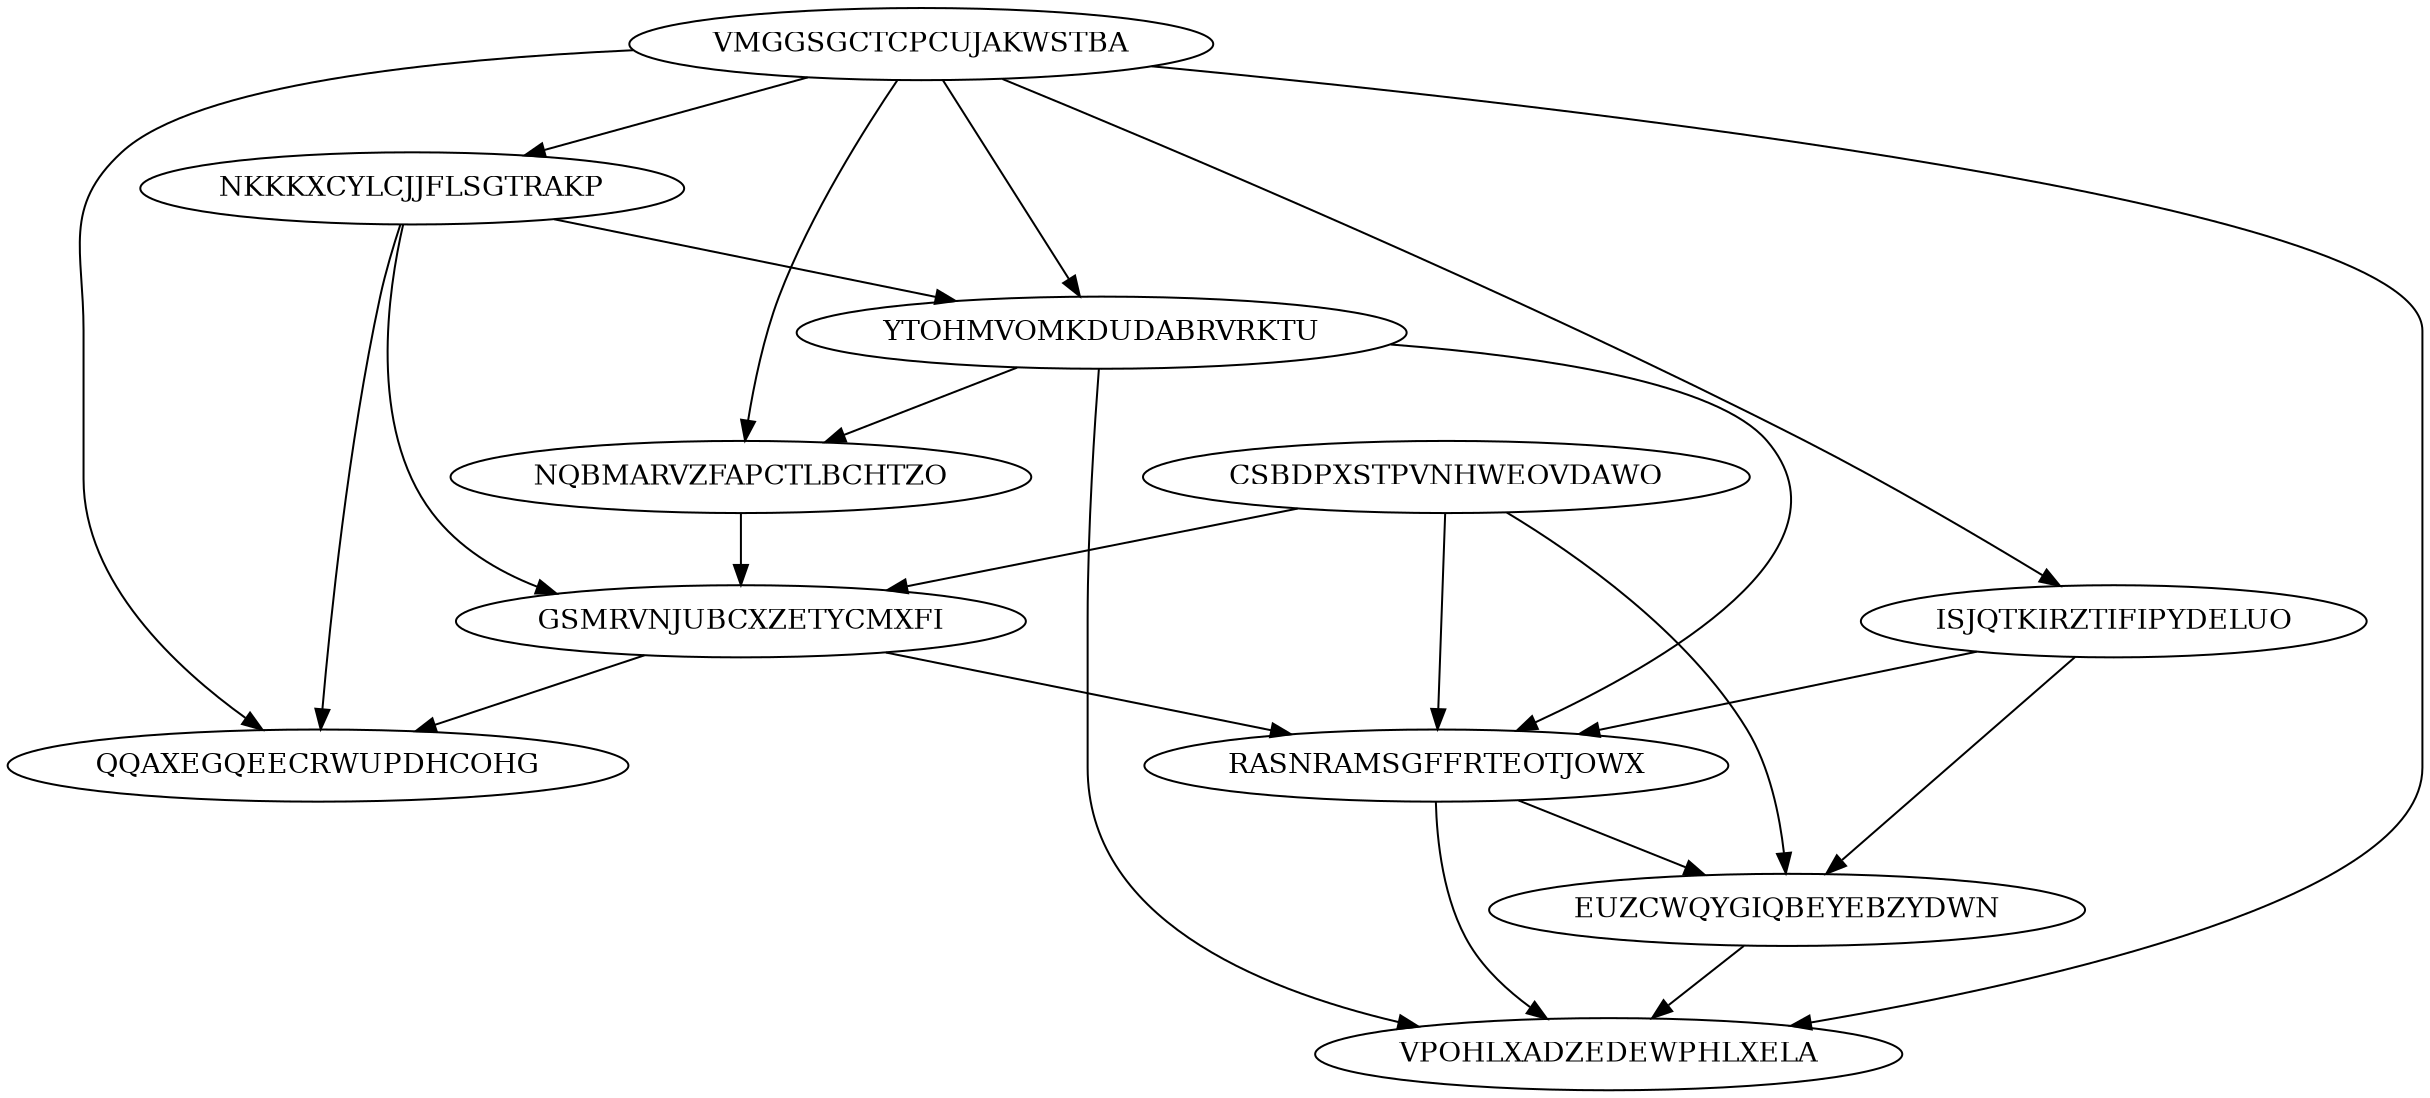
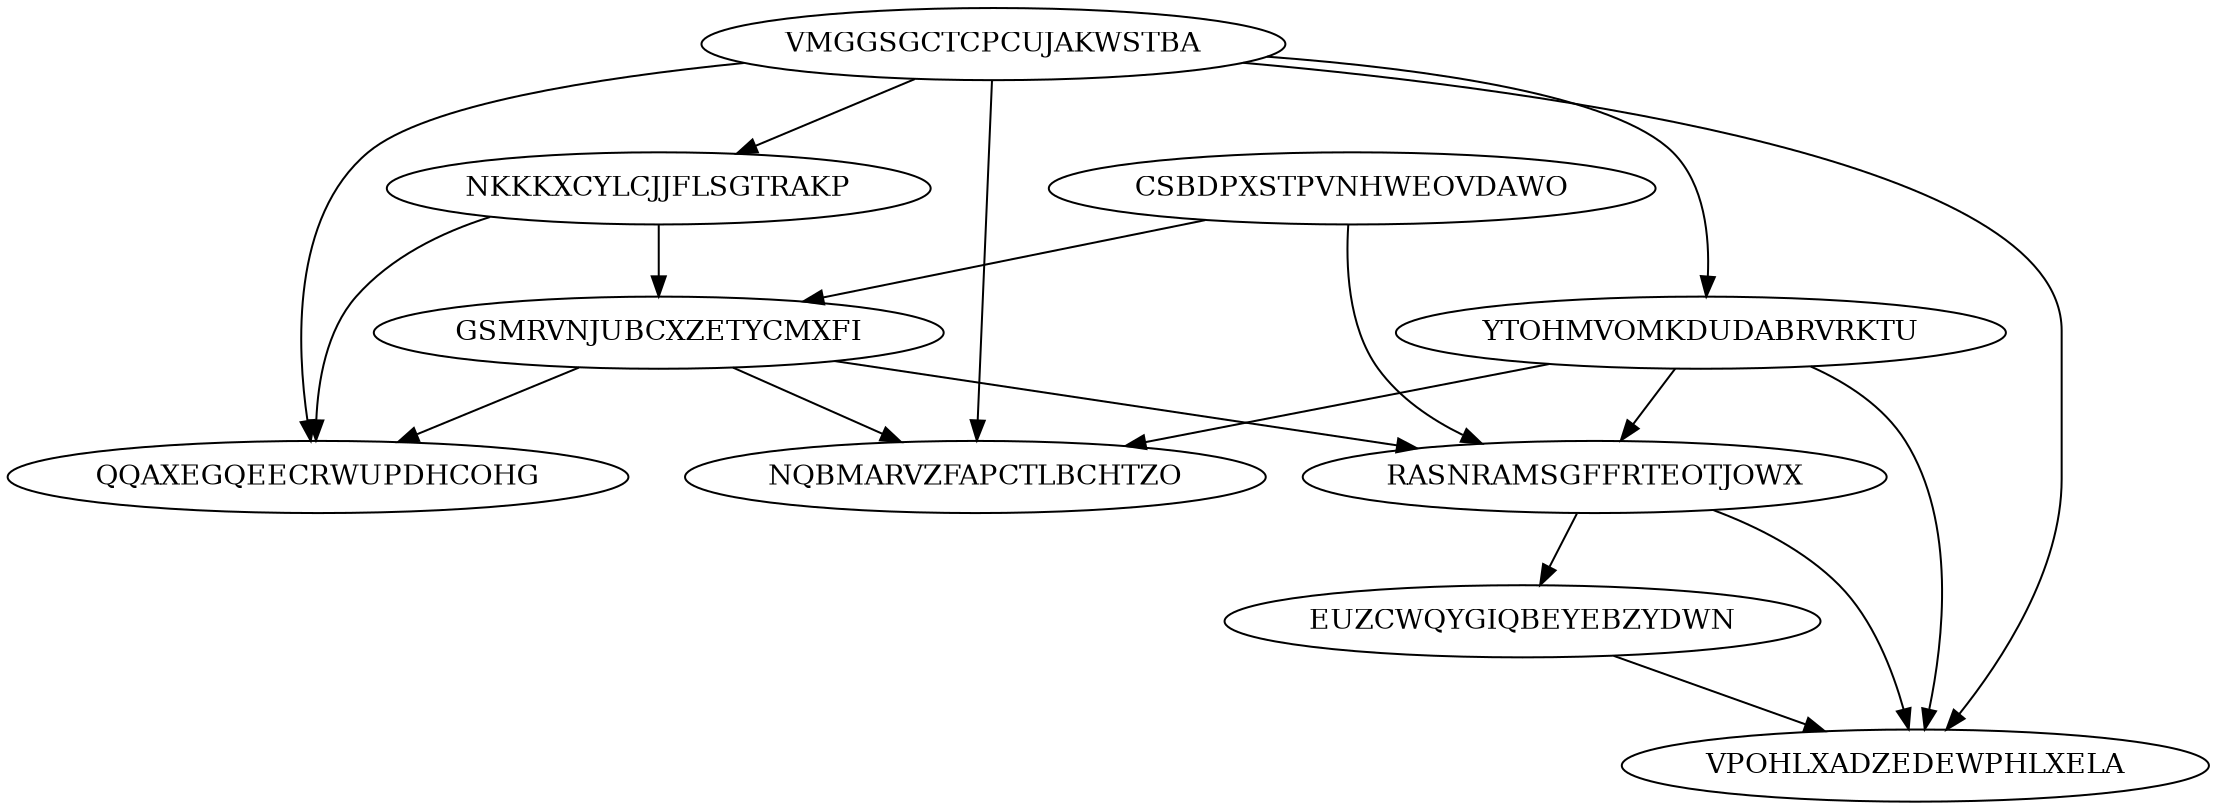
  digraph {
    node [Processor=2 Start=0 Weight=16]
    edge [Weight=20]
    VMGGSGCTCPCUJAKWSTBA [Processor=1]
    NKKKXCYLCJJFLSGTRAKP [Processor=1 Start=16 Weight=18]
-   ISJQTKIRZTIFIPYDELUO [Start=31 Weight=20]
    YTOHMVOMKDUDABRVRKTU [Processor=1 Start=34 Weight=11]
    QQAXEGQEECRWUPDHCOHG [Processor=1 Start=76 Weight=11]
    NQBMARVZFAPCTLBCHTZO [Processor=3 Start=80 Weight=14]
    VPOHLXADZEDEWPHLXELA [Start=94]
    GSMRVNJUBCXZETYCMXFI [Start=51 Weight=14]
    RASNRAMSGFFRTEOTJOWX [Start=65 Weight=13]
    EUZCWQYGIQBEYEBZYDWN [Start=78]
    CSBDPXSTPVNHWEOVDAWO [Weight=11]
    VMGGSGCTCPCUJAKWSTBA -> NKKKXCYLCJJFLSGTRAKP
-   VMGGSGCTCPCUJAKWSTBA -> ISJQTKIRZTIFIPYDELUO [Weight=15]
    VMGGSGCTCPCUJAKWSTBA -> YTOHMVOMKDUDABRVRKTU [Weight=12]
    VMGGSGCTCPCUJAKWSTBA -> QQAXEGQEECRWUPDHCOHG [Weight=19]
    VMGGSGCTCPCUJAKWSTBA -> NQBMARVZFAPCTLBCHTZO [Weight=17]
    VMGGSGCTCPCUJAKWSTBA -> VPOHLXADZEDEWPHLXELA [Weight=12]
-   NKKKXCYLCJJFLSGTRAKP -> YTOHMVOMKDUDABRVRKTU [Weight=15]
    NKKKXCYLCJJFLSGTRAKP -> QQAXEGQEECRWUPDHCOHG
    NKKKXCYLCJJFLSGTRAKP -> GSMRVNJUBCXZETYCMXFI [Weight=17]
-   ISJQTKIRZTIFIPYDELUO -> RASNRAMSGFFRTEOTJOWX
-   ISJQTKIRZTIFIPYDELUO -> EUZCWQYGIQBEYEBZYDWN [Weight=10]
    YTOHMVOMKDUDABRVRKTU -> NQBMARVZFAPCTLBCHTZO [Weight=16]
    YTOHMVOMKDUDABRVRKTU -> VPOHLXADZEDEWPHLXELA [Weight=12]
    YTOHMVOMKDUDABRVRKTU -> RASNRAMSGFFRTEOTJOWX [Weight=14]
    GSMRVNJUBCXZETYCMXFI -> QQAXEGQEECRWUPDHCOHG [Weight=11]
-   NQBMARVZFAPCTLBCHTZO -> GSMRVNJUBCXZETYCMXFI [Weight=15]
+   GSMRVNJUBCXZETYCMXFI -> NQBMARVZFAPCTLBCHTZO [Weight=15]
    GSMRVNJUBCXZETYCMXFI -> RASNRAMSGFFRTEOTJOWX [Weight=19]
    RASNRAMSGFFRTEOTJOWX -> VPOHLXADZEDEWPHLXELA [Weight=18]
    RASNRAMSGFFRTEOTJOWX -> EUZCWQYGIQBEYEBZYDWN [Weight=13]
    EUZCWQYGIQBEYEBZYDWN -> VPOHLXADZEDEWPHLXELA [Weight=10]
    CSBDPXSTPVNHWEOVDAWO -> GSMRVNJUBCXZETYCMXFI [Weight=13]
    CSBDPXSTPVNHWEOVDAWO -> RASNRAMSGFFRTEOTJOWX [Weight=14]
-   CSBDPXSTPVNHWEOVDAWO -> EUZCWQYGIQBEYEBZYDWN [Weight=13]
  }
